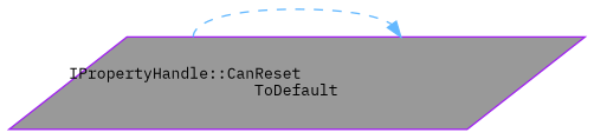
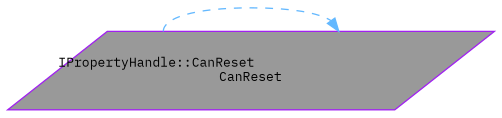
  digraph {
    rankdir=LR
    fontname="IBM Plex Mono"
-   n1 [color=purple fillcolor=grey60 fontcolor=black fontname="IBM Plex Mono" fontsize=10 height=0.2 label="IPropertyHandle::CanReset\lToDefault" shape=parallelogram style=filled width=0.4]
+   n1 [color=purple fillcolor=grey60 fontcolor=black fontname="IBM Plex Mono" fontsize=10 height=0.2 label="IPropertyHandle::CanReset\lCanReset" shape=parallelogram style=filled width=0.4]
    n1 -> n1 [color=steelblue1 fontname="IBM Plex Mono" fontsize=10 labelfontname=Helvetica labelfontsize=10 style=dashed]
  }
